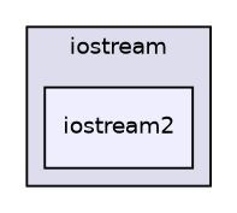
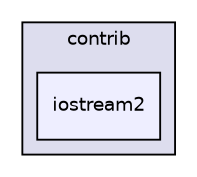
  digraph {
    compound=true
    n1 [fillcolor="#eeeeff" fontname=Helvetica fontsize=10 label=iostream2 pencolor=black shape=box style=filled]
    subgraph cluster_1 {
      bgcolor="#ddddee"
      fontname=Helvetica
      fontsize=10
-     label=iostream
+     label=contrib
      pencolor=black
      n1
    }
  }
